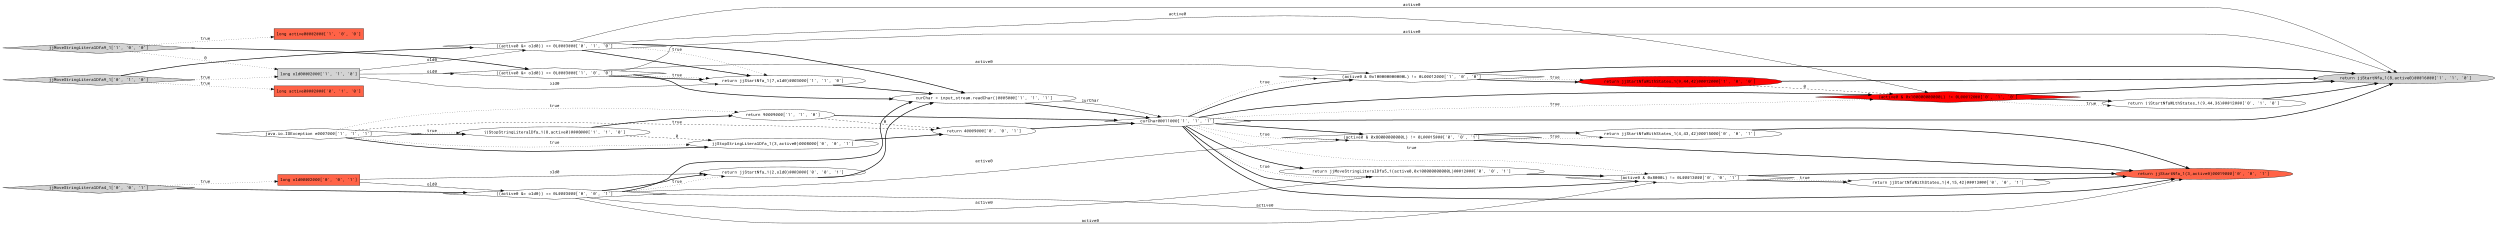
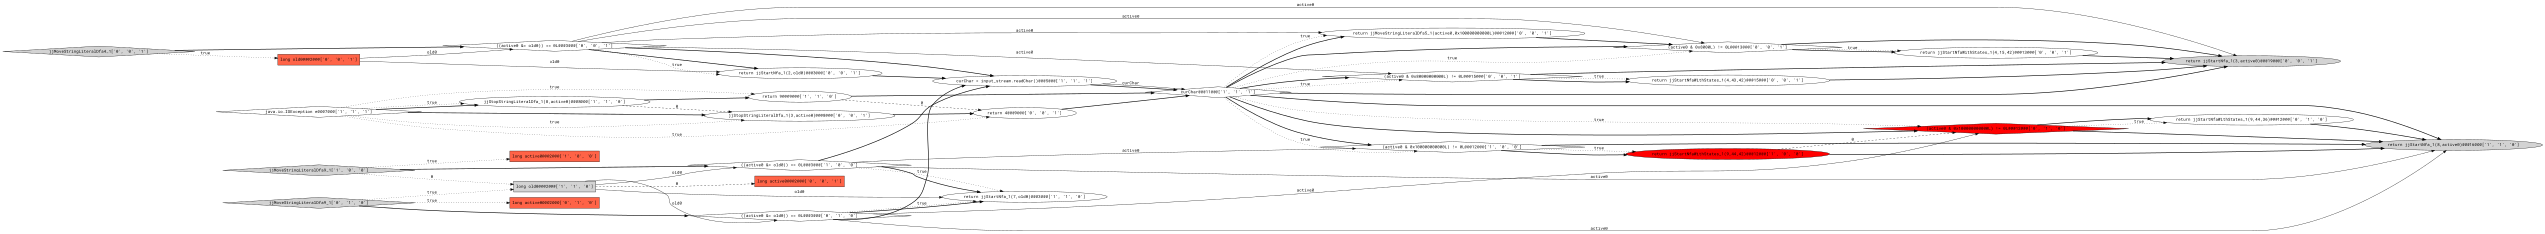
  digraph {
    fontname="Roboto Mono"
    rankdir=LR
    node [fillcolor=white fontname="Roboto Mono" shape=ellipse style=filled]
    edge [fontname="Roboto Mono" style=bold]
    n1 [label="return jjStartNfaWithStates_1(4,15,42)@@@13@@@['0', '0', '1']"]
-   n2 [fillcolor=tomato label="return jjStartNfa_1(3,active0)@@@19@@@['0', '0', '1']"]
+   n2 [fillcolor=lightgray label="return jjStartNfa_1(3,active0)@@@19@@@['0', '0', '1']"]
    n3 [fillcolor=lightgray label="long old0@@@2@@@['1', '1', '0']" shape=box]
    n4 [label="((active0 &= old0)) == 0L@@@3@@@['0', '1', '0']" shape=diamond]
+   n5 [fillcolor=tomato label="long active0@@@2@@@['0', '0', '1']" shape=box]
    n6 [label="((active0 &= old0)) == 0L@@@3@@@['1', '0', '0']" shape=diamond]
    n7 [label="return jjStartNfa_1(7,old0)@@@3@@@['1', '1', '0']"]
    n8 [fillcolor=lightgray label="return jjStartNfa_1(8,active0)@@@16@@@['1', '1', '0']"]
    n9 [label="curChar = input_stream.readChar()@@@5@@@['1', '1', '1']"]
    n10 [fillcolor=red label="(active0 & 0x100000000000L) != 0L@@@12@@@['0', '1', '0']" shape=diamond]
    n11 [label="(active0 & 0x100000000000L) != 0L@@@12@@@['1', '0', '0']" shape=diamond]
    n12 [fillcolor=tomato label="long active0@@@2@@@['1', '0', '0']" shape=box]
    n13 [label="return jjStartNfaWithStates_1(9,44,36)@@@12@@@['0', '1', '0']"]
    n14 [label="java.io.IOException e@@@7@@@['1', '1', '1']" shape=diamond]
    n15 [label="jjStopStringLiteralDfa_1(3,active0)@@@8@@@['0', '0', '1']"]
    n16 [label="return 9@@@9@@@['1', '1', '0']"]
    n17 [label="jjStopStringLiteralDfa_1(8,active0)@@@8@@@['1', '1', '0']"]
    n18 [label="return 4@@@9@@@['0', '0', '1']"]
    n19 [label="curChar@@@11@@@['1', '1', '1']" shape=diamond]
    n20 [label="return jjMoveStringLiteralDfa5_1(active0,0x100000000000L)@@@12@@@['0', '0', '1']"]
    n21 [label="(active0 & 0x8000L) != 0L@@@13@@@['0', '0', '1']" shape=diamond]
    n22 [label="(active0 & 0x80000000000L) != 0L@@@15@@@['0', '0', '1']" shape=diamond]
    n23 [label="return jjStartNfaWithStates_1(4,43,42)@@@15@@@['0', '0', '1']"]
    n24 [fillcolor=red label="return jjStartNfaWithStates_1(9,44,42)@@@12@@@['1', '0', '0']"]
    n25 [label="((active0 &= old0)) == 0L@@@3@@@['0', '0', '1']" shape=diamond]
    n26 [label="return jjStartNfa_1(2,old0)@@@3@@@['0', '0', '1']"]
    n27 [fillcolor=lightgray label="jjMoveStringLiteralDfa9_1['1', '0', '0']" shape=diamond]
    n28 [fillcolor=tomato label="long old0@@@2@@@['0', '0', '1']" shape=box]
    n29 [fillcolor=tomato label="long active0@@@2@@@['0', '1', '0']" shape=box]
    n30 [fillcolor=lightgray label="jjMoveStringLiteralDfa9_1['0', '1', '0']" shape=diamond]
    n31 [fillcolor=lightgray label="jjMoveStringLiteralDfa4_1['0', '0', '1']" shape=diamond]
    n1 -> n2
    n3 -> n4 [label=old0 style=solid]
+   n3 -> n5 [label=0 style=dashed]
    n3 -> n6 [label=old0 style=solid]
    n3 -> n7 [label=old0 style=solid]
    n4 -> n7 [label=true style=dotted]
    n4 -> n7
    n4 -> n8 [label=active0 style=solid]
    n4 -> n9
    n4 -> n10 [label=active0 style=solid]
    n6 -> n7 [label=true style=dotted]
    n6 -> n7
    n6 -> n8 [label=active0 style=solid]
    n6 -> n9
    n6 -> n11 [label=active0 style=solid]
-   n7 -> n9
    n9 -> n19 [label=curChar style=solid]
    n9 -> n19
    n10 -> n8
    n10 -> n13 [label=true style=dotted]
    n10 -> n13
    n11 -> n8
    n11 -> n24
    n11 -> n24 [label=true style=dotted]
    n13 -> n8
    n14 -> n15 [label=true style=dotted]
    n14 -> n15
    n14 -> n16 [label=true style=dotted]
    n14 -> n17 [label=true style=dotted]
    n14 -> n17
-   n14 -> n18 [label=true style=dashed]
+   n14 -> n18 [label=true style=dotted]
    n15 -> n18
    n16 -> n18 [label=0 style=dashed]
    n16 -> n19
    n17 -> n15 [label=0 style=dashed]
    n17 -> n16
    n18 -> n19
    n19 -> n2
    n19 -> n8
    n19 -> n10 [label=true style=dotted]
    n19 -> n10
    n19 -> n11
    n19 -> n11 [label=true style=dotted]
    n19 -> n20
    n19 -> n20 [label=true style=dotted]
    n19 -> n21
    n19 -> n21 [label=true style=dotted]
    n19 -> n22 [label=true style=dotted]
    n19 -> n22
    n20 -> n21
    n21 -> n1 [label=true style=dotted]
    n21 -> n1
    n21 -> n2
    n22 -> n2
    n22 -> n23
    n22 -> n23 [label=true style=dotted]
    n23 -> n2
    n24 -> n8
    n24 -> n10 [label=0 style=dashed]
    n25 -> n2 [label=active0 style=solid]
    n25 -> n9
    n25 -> n20 [label=active0 style=solid]
    n25 -> n21 [label=active0 style=solid]
    n25 -> n22 [label=active0 style=solid]
    n25 -> n26 [label=true style=dotted]
    n25 -> n26
    n26 -> n9
    n27 -> n3 [label=0 style=dotted]
    n27 -> n6
    n27 -> n12 [label=true style=dotted]
    n28 -> n25 [label=old0 style=solid]
    n28 -> n26 [label=old0 style=solid]
    n30 -> n3 [label=true style=dotted]
    n30 -> n4
    n30 -> n29 [label=true style=dotted]
    n31 -> n25
    n31 -> n28 [label=true style=dotted]
  }
